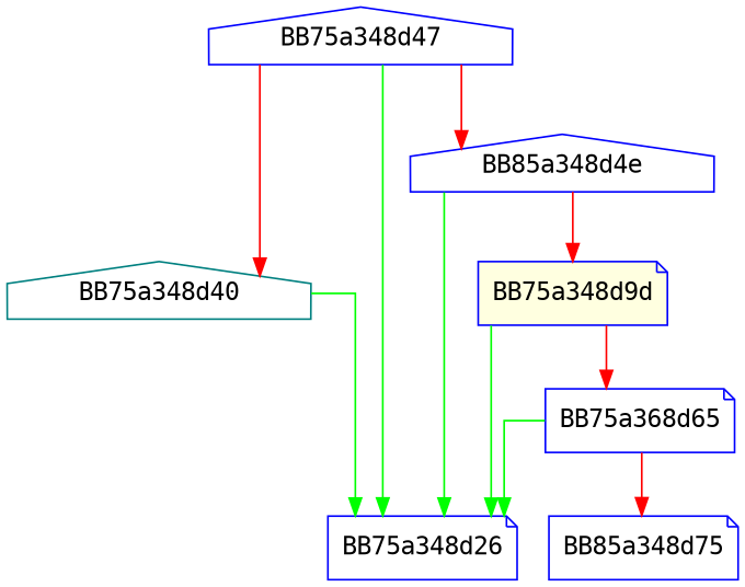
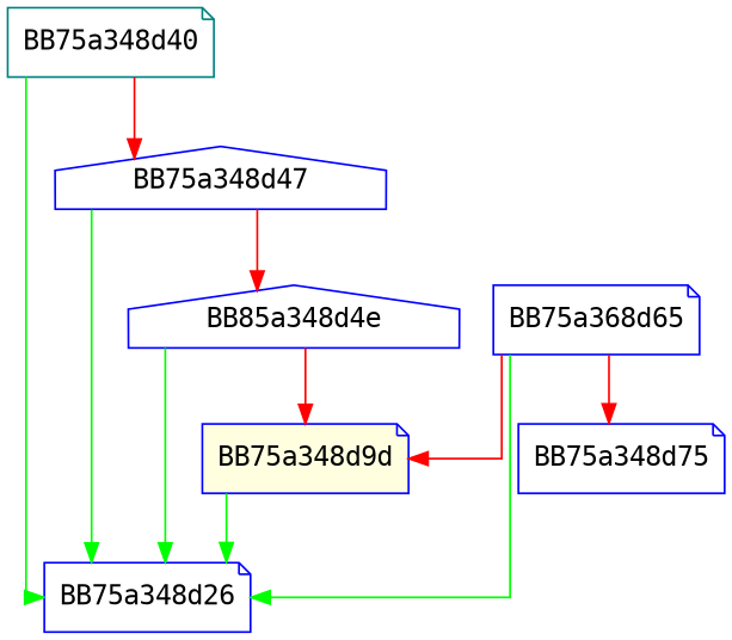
  digraph {
    fontname="DejaVu Sans Mono"
    splines=ortho
    node [color=blue fillcolor=white fontname="DejaVu Sans Mono" shape=note style=filled]
    edge [color=green fontname="DejaVu Sans Mono"]
-   BB75a348d40 [color=teal shape=house]
+   BB75a348d40 [color=teal]
    n2 [label=BB75a348d26]
    BB75a348d47 [shape=house]
    n4 [label=BB85a348d4e shape=house]
    n5 [fillcolor=lightyellow label=BB75a348d9d]
    n6 [label=BB75a368d65]
-   BB75a348d75 [label=BB85a348d75]
+   BB75a348d75
    BB75a348d40 -> n2
-   BB75a348d47 -> BB75a348d40 [color=red]
+   BB75a348d40 -> BB75a348d47 [color=red]
    BB75a348d47 -> n2
    BB75a348d47 -> n4 [color=red]
    n4 -> n2
    n4 -> n5 [color=red]
    n5 -> n2
-   n5 -> n6 [color=red]
+   n6 -> n5 [color=red]
    n6 -> n2
    n6 -> BB75a348d75 [color=red]
  }
